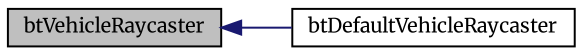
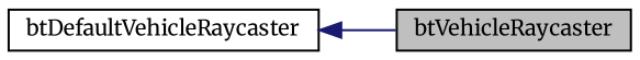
  digraph {
    rankdir=LR
    fontname=Merriweather
    node [color=black fontname=Merriweather fontsize=10 shape=record style=filled]
    n1 [fillcolor=grey75 fontcolor=black height=0.2 label=btVehicleRaycaster width=0.4]
    n2 [fillcolor=white height=0.2 label=btDefaultVehicleRaycaster width=0.4]
-   n1 -> n2 [color=midnightblue dir=back fontname=Merriweather fontsize=10 labelfontname=Helvetica labelfontsize=10 style=solid]
+   n2 -> n1 [color=midnightblue dir=back fontname=Merriweather fontsize=10 labelfontname=Helvetica labelfontsize=10 style=solid]
  }
